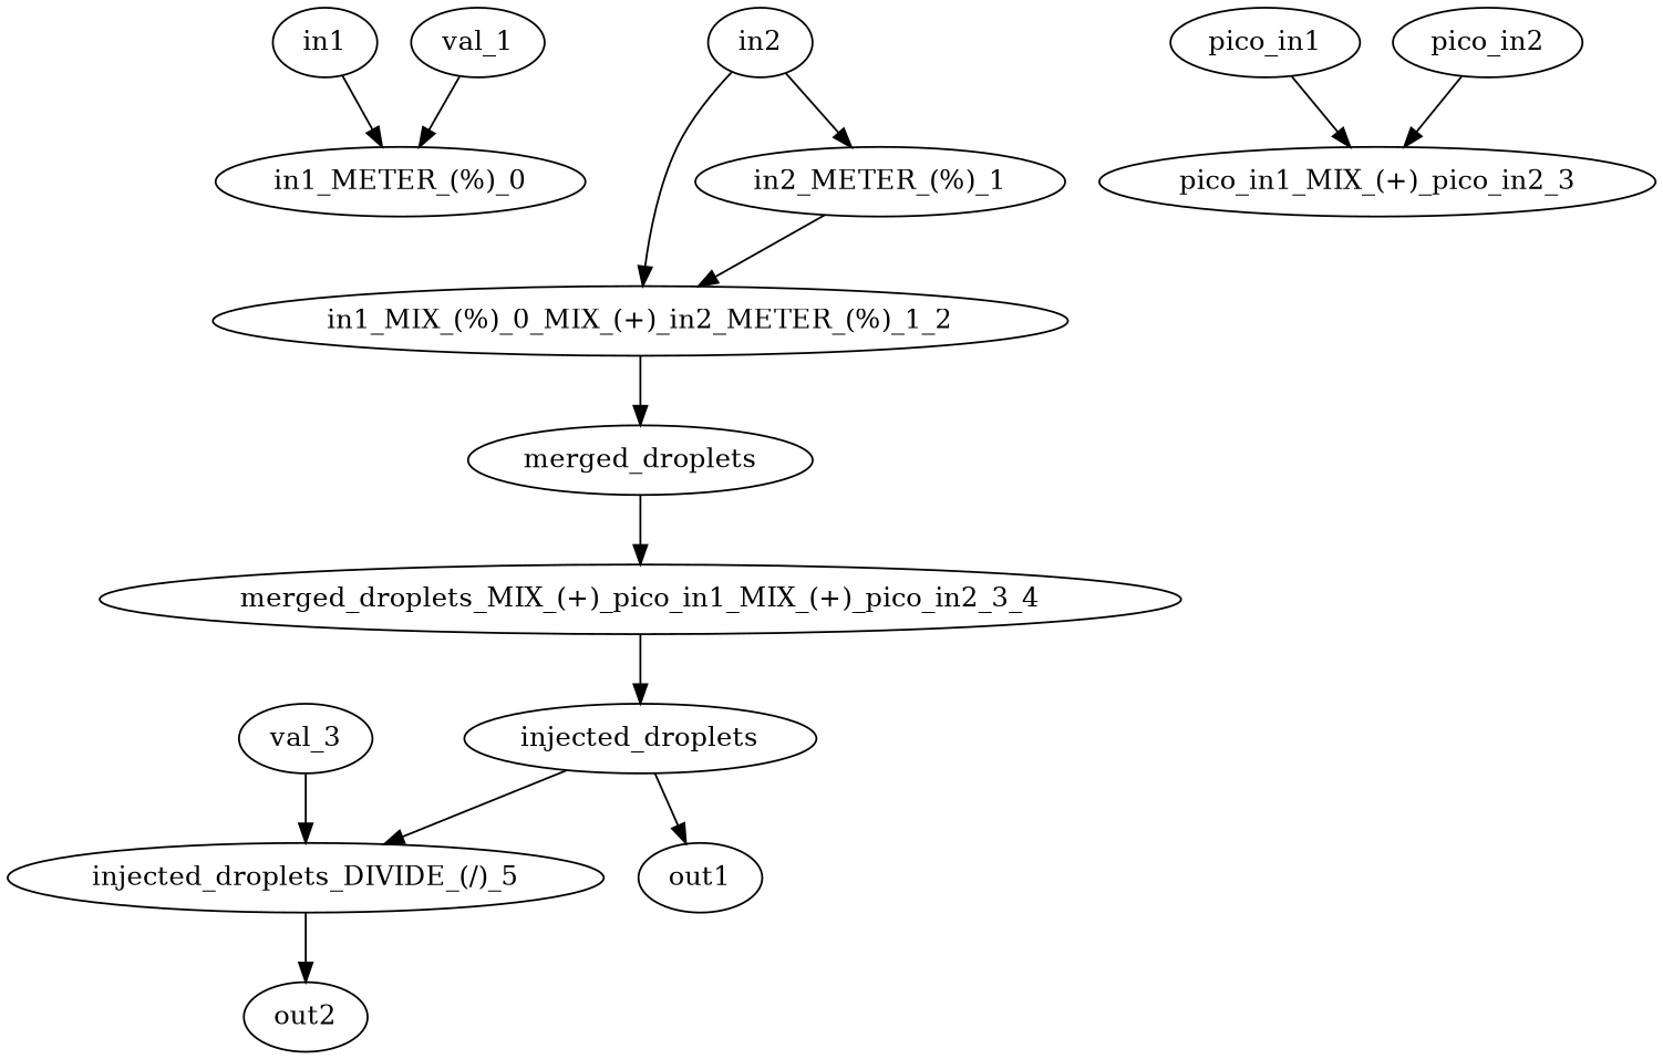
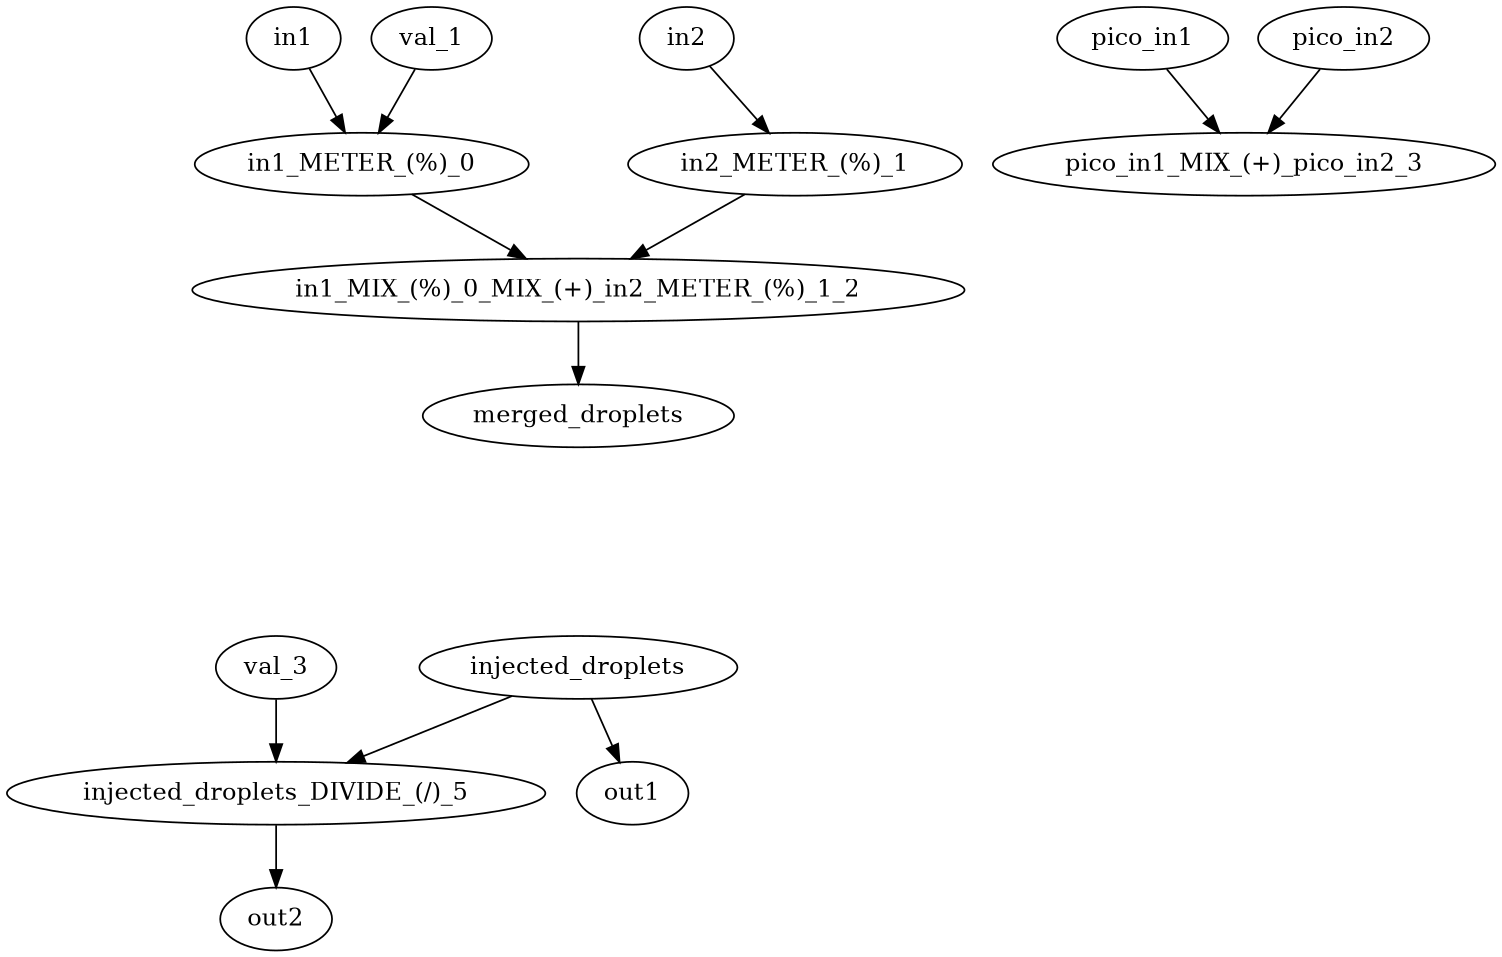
  strict digraph {
    in1
    "in1_METER_(%)_0"
    n3 [label="in1_MIX_(%)_0_MIX_(+)_in2_METER_(%)_1_2"]
    merged_droplets
    in2
    "in2_METER_(%)_1"
    pico_in1
    "pico_in1_MIX_(+)_pico_in2_3"
-   "merged_droplets_MIX_(+)_pico_in1_MIX_(+)_pico_in2_3_4"
    injected_droplets
    pico_in2
    "injected_droplets_DIVIDE_(/)_5"
    out1
    out2
    val_1
    val_3
    in1 -> "in1_METER_(%)_0"
-   in2 -> n3
+   "in1_METER_(%)_0" -> n3
    n3 -> merged_droplets
-   merged_droplets -> "merged_droplets_MIX_(+)_pico_in1_MIX_(+)_pico_in2_3_4"
    in2 -> "in2_METER_(%)_1"
    "in2_METER_(%)_1" -> n3
    pico_in1 -> "pico_in1_MIX_(+)_pico_in2_3"
-   "merged_droplets_MIX_(+)_pico_in1_MIX_(+)_pico_in2_3_4" -> injected_droplets
    injected_droplets -> "injected_droplets_DIVIDE_(/)_5"
    injected_droplets -> out1
    pico_in2 -> "pico_in1_MIX_(+)_pico_in2_3"
    "injected_droplets_DIVIDE_(/)_5" -> out2
    val_1 -> "in1_METER_(%)_0"
    val_3 -> "injected_droplets_DIVIDE_(/)_5"
  }
